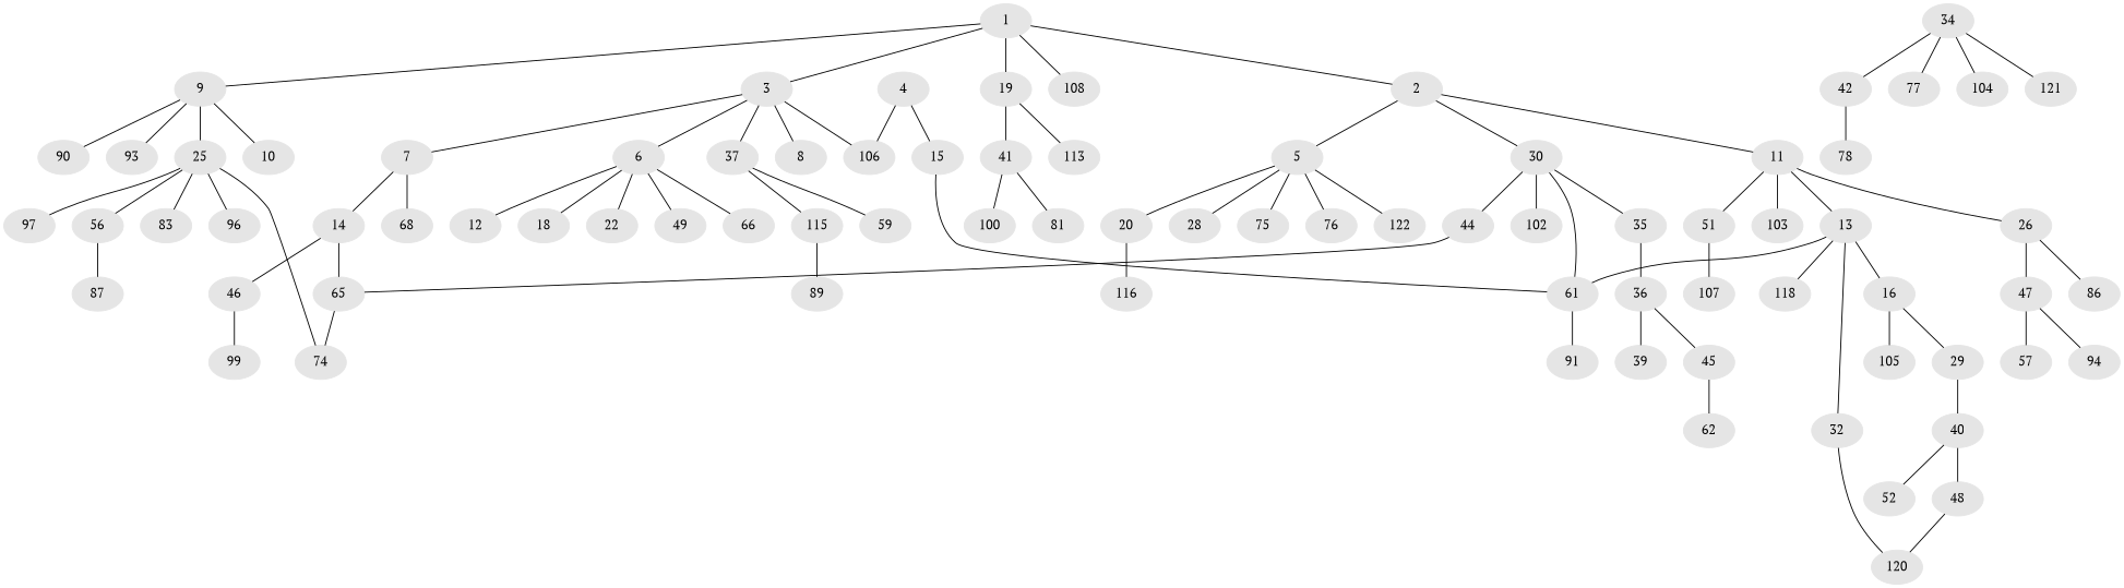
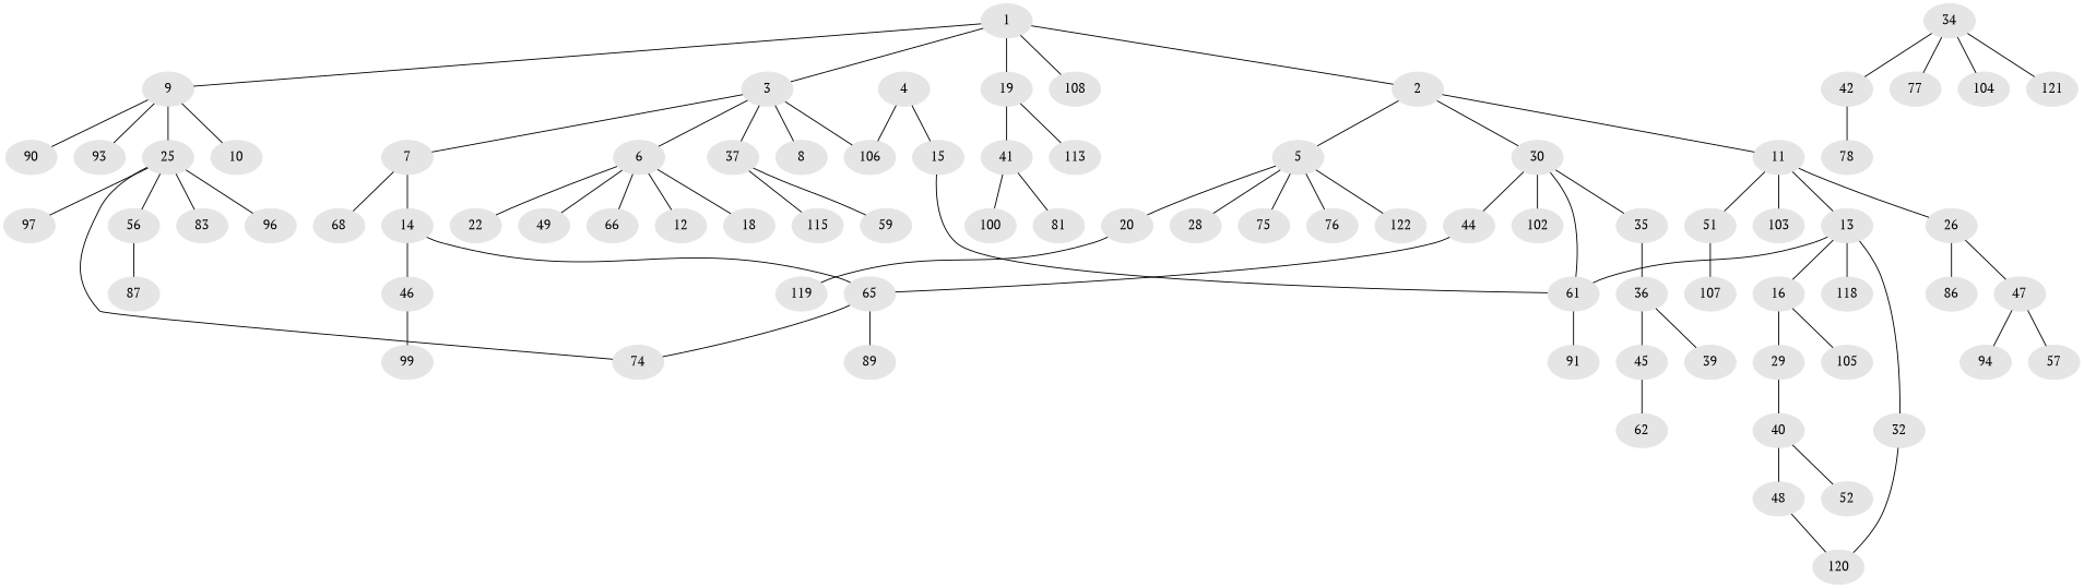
  graph {
    fontname="PT Serif"
    node [color=gray90 fontname="PT Serif" style=filled]
    edge [fontname="PT Serif"]
    1 [super="+82"]
    2
    3
    9 [super="+43"]
    19 [super="+38"]
    108
    5 [super="+27"]
    11 [super="+24"]
    30 [super="+88"]
    6 [super="+17"]
    7 [super="+33"]
    8 [super="+98"]
    37
    106
    10 [super="+109"]
    25 [super="+55"]
    90
    93
    41 [super="+60"]
    113
    20 [super="+23"]
    28
    75
    76
    122
    13 [super="+63"]
    26 [super="+64"]
    51 [super="+72"]
    103
    61 [super="+119"]
    35
    44 [super="+111"]
    102
    4 [super="+95"]
    15 [super="+69"]
    12 [super="+31"]
    18
    22
    49
    66
    14 [super="+117"]
    68
    59 [super="+85"]
    115
-   116
+   116 [label=119]
    46 [super="+50"]
    65 [super="+71"]
    56
    74
    83
    96
    97
    16 [super="+70"]
    32 [super="+110"]
    118
    47 [super="+53"]
    86
    107
    52 [super="+54"]
    29 [super="+79"]
    105
    120
    91
    99
    89
    40 [super="+92"]
    81 [super="+114"]
    100
    34 [super="+67"]
    42
    77
    104 [super="+112"]
    121
    87
    57
    94
    48 [super="+58"]
    36 [super="+101"]
    78
    39
    45
    62
    1 -- 2
    1 -- 3
    1 -- 9
    1 -- 19
    1 -- 108
    2 -- 5
    2 -- 11
    2 -- 30
    3 -- 6
    3 -- 7
    3 -- 8
    3 -- 37
    3 -- 106
    9 -- 10
    9 -- 25
    9 -- 90
    9 -- 93
    19 -- 41
    19 -- 113
    5 -- 20
    5 -- 28
    5 -- 75
    5 -- 76
    5 -- 122
    11 -- 13
    11 -- 26
    11 -- 51
    11 -- 103
    30 -- 61
    30 -- 35
    30 -- 44
    30 -- 102
    6 -- 12
    6 -- 18
    6 -- 22
    6 -- 49
    6 -- 66
    7 -- 14
    7 -- 68
    37 -- 59
    37 -- 115
    25 -- 56
    25 -- 74
    25 -- 83
    25 -- 96
    25 -- 97
    41 -- 81
    41 -- 100
    20 -- 116
    13 -- 61
    13 -- 16
    13 -- 32
    13 -- 118
    26 -- 47
    26 -- 86
    51 -- 107
    61 -- 91
    35 -- 36
    44 -- 65
    4 -- 106
    4 -- 15
    15 -- 61
    14 -- 46
    14 -- 65
    46 -- 99
    65 -- 74
-   115 -- 89
+   65 -- 89
    56 -- 87
    16 -- 29
    16 -- 105
    32 -- 120
    47 -- 57
    47 -- 94
    29 -- 40
    40 -- 52
    40 -- 48
    34 -- 42
    34 -- 77
    34 -- 104
    34 -- 121
    42 -- 78
    48 -- 120
    36 -- 39
    36 -- 45
    45 -- 62
  }
